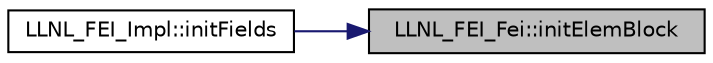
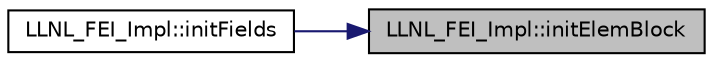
  digraph {
    rankdir=RL
    node [color=black fontname=Helvetica fontsize=10 shape=record style=filled]
-   n1 [fillcolor=grey75 fontcolor=black height=0.2 label="LLNL_FEI_Fei::initElemBlock" width=0.4]
+   n1 [fillcolor=grey75 fontcolor=black height=0.2 label="LLNL_FEI_Impl::initElemBlock" width=0.4]
    n2 [fillcolor=white height=0.2 label="LLNL_FEI_Impl::initFields" width=0.4]
    n1 -> n2 [color=midnightblue dir=back fontname=Helvetica fontsize=10 labelfontname=Helvetica labelfontsize=10 style=solid]
  }
